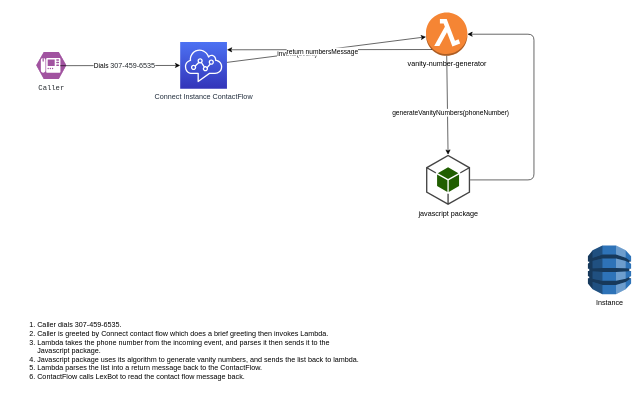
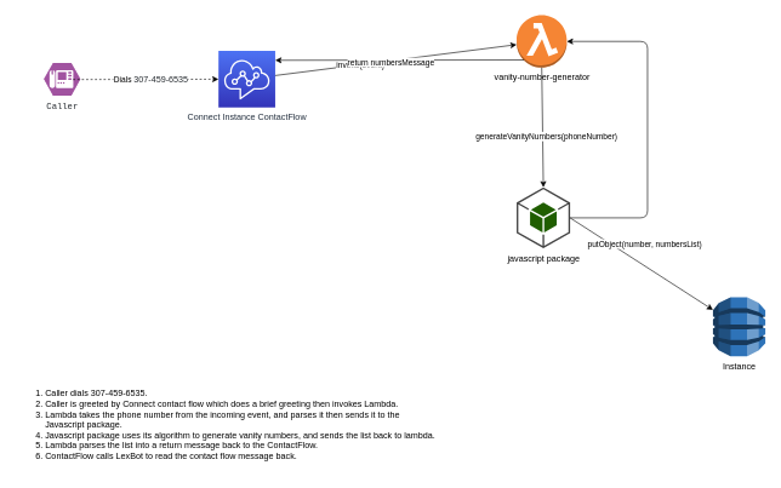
  <mxCell id="0" />
  <mxCell id="1" parent="0" />
  <mxCell id="2" value="Connect Instance ContactFlow" style="outlineConnect=0;fontColor=#232F3E;gradientColor=#4D72F3;gradientDirection=north;fillColor=#3334B9;strokeColor=#ffffff;dashed=0;verticalLabelPosition=bottom;verticalAlign=top;align=center;html=1;fontSize=12;fontStyle=0;aspect=fixed;shape=mxgraph.aws4.resourceIcon;resIcon=mxgraph.aws4.connect;" vertex="1" parent="1"><mxGeometry x="300" y="69" width="78" height="78" as="geometry" /></mxCell>
  <mxCell id="3" value="&lt;div style=&quot;color: rgb(36 , 41 , 46) ; background-color: rgb(255 , 255 , 255) ; font-family: &amp;#34;menlo&amp;#34; , &amp;#34;monaco&amp;#34; , &amp;#34;courier new&amp;#34; , monospace ; line-height: 18px&quot;&gt;Caller&lt;/div&gt;" style="verticalLabelPosition=bottom;html=1;fillColor=#A153A0;strokeColor=#ffffff;verticalAlign=top;align=center;points=[[0,0.5,0],[0.125,0.25,0],[0.25,0,0],[0.5,0,0],[0.75,0,0],[0.875,0.25,0],[1,0.5,0],[0.875,0.75,0],[0.75,1,0],[0.5,1,0],[0.125,0.75,0]];pointerEvents=1;shape=mxgraph.cisco_safe.compositeIcon;bgIcon=mxgraph.cisco_safe.design.blank_device;resIcon=mxgraph.cisco_safe.design.phone;" vertex="1" parent="1"><mxGeometry x="60" y="85.5" width="50" height="45" as="geometry" /></mxCell>
- <mxCell id="4" value="" style="endArrow=classic;html=1;exitX=0.8;exitY=0.511;exitDx=0;exitDy=0;exitPerimeter=0;" edge="1" parent="1" source="3" target="2"><mxGeometry width="50" height="50" relative="1" as="geometry"><mxPoint x="170" y="135.5" as="sourcePoint" /><mxPoint x="220" y="85.5" as="targetPoint" /></mxGeometry></mxCell>
+ <mxCell id="4" value="" style="endArrow=classic;html=1;exitX=0.8;exitY=0.511;exitDx=0;exitDy=0;exitPerimeter=0;dashed=1;" edge="1" parent="1" source="3" target="2"><mxGeometry width="50" height="50" relative="1" as="geometry"><mxPoint x="170" y="135.5" as="sourcePoint" /><mxPoint x="220" y="85.5" as="targetPoint" /></mxGeometry></mxCell>
  <mxCell id="5" value="Dials&amp;nbsp;&lt;span style=&quot;color: rgb(36 , 41 , 46) ; font-size: 12px&quot;&gt;307-459-6535&lt;/span&gt;" style="edgeLabel;html=1;align=center;verticalAlign=middle;resizable=0;points=[];" vertex="1" connectable="0" parent="4"><mxGeometry x="0.074" relative="1" as="geometry"><mxPoint as="offset" /></mxGeometry></mxCell>
  <mxCell id="6" value="vanity-number-generator" style="outlineConnect=0;dashed=0;verticalLabelPosition=bottom;verticalAlign=top;align=center;html=1;shape=mxgraph.aws3.lambda_function;fillColor=#F58534;gradientColor=none;" vertex="1" parent="1"><mxGeometry x="710" y="20" width="69" height="72" as="geometry" /></mxCell>
  <mxCell id="7" value="" style="endArrow=classic;html=1;" edge="1" parent="1" source="2" target="6"><mxGeometry width="50" height="50" relative="1" as="geometry"><mxPoint x="530" y="185.5" as="sourcePoint" /><mxPoint x="580" y="135.5" as="targetPoint" /></mxGeometry></mxCell>
  <mxCell id="8" value="invoke(event)" style="edgeLabel;html=1;align=center;verticalAlign=middle;resizable=0;points=[];" vertex="1" connectable="0" parent="7"><mxGeometry x="-0.302" relative="1" as="geometry"><mxPoint as="offset" /></mxGeometry></mxCell>
  <mxCell id="9" value="javascript package" style="outlineConnect=0;dashed=0;verticalLabelPosition=bottom;verticalAlign=top;align=center;html=1;shape=mxgraph.aws3.android;fillColor=#205E00;gradientColor=none;" vertex="1" parent="1"><mxGeometry x="710" y="257" width="73.5" height="84" as="geometry" /></mxCell>
  <mxCell id="10" value="" style="endArrow=classic;html=1;exitX=0.5;exitY=1;exitDx=0;exitDy=0;exitPerimeter=0;entryX=0.5;entryY=0;entryDx=0;entryDy=0;entryPerimeter=0;" edge="1" parent="1" source="6" target="9"><mxGeometry width="50" height="50" relative="1" as="geometry"><mxPoint x="530" y="185.5" as="sourcePoint" /><mxPoint x="580" y="135.5" as="targetPoint" /></mxGeometry></mxCell>
  <mxCell id="11" value="generateVanityNumbers(phoneNumber)" style="edgeLabel;html=1;align=center;verticalAlign=middle;resizable=0;points=[];" vertex="1" connectable="0" parent="10"><mxGeometry x="-0.088" y="-2" relative="1" as="geometry"><mxPoint x="6.48" y="19.47" as="offset" /></mxGeometry></mxCell>
  <mxCell id="12" value="Instance" style="outlineConnect=0;dashed=0;verticalLabelPosition=bottom;verticalAlign=top;align=center;html=1;shape=mxgraph.aws3.dynamo_db;fillColor=#2E73B8;gradientColor=none;" vertex="1" parent="1"><mxGeometry x="980" y="408.5" width="72" height="81" as="geometry" /></mxCell>
+ <mxCell id="13" value="" style="endArrow=classic;html=1;exitX=1;exitY=0.5;exitDx=0;exitDy=0;exitPerimeter=0;" edge="1" parent="1" source="9" target="12"><mxGeometry width="50" height="50" relative="1" as="geometry"><mxPoint x="530" y="185.5" as="sourcePoint" /><mxPoint x="840" y="335.5" as="targetPoint" /></mxGeometry></mxCell>
+ <mxCell id="14" value="putObject(number, numbersList)" style="edgeLabel;html=1;align=center;verticalAlign=middle;resizable=0;points=[];" vertex="1" connectable="0" parent="13"><mxGeometry x="-0.434" relative="1" as="geometry"><mxPoint x="46.5" as="offset" /></mxGeometry></mxCell>
  <mxCell id="15" value="" style="edgeStyle=elbowEdgeStyle;elbow=vertical;endArrow=classic;html=1;exitX=1;exitY=0.5;exitDx=0;exitDy=0;exitPerimeter=0;entryX=1;entryY=0.5;entryDx=0;entryDy=0;entryPerimeter=0;" edge="1" parent="1" source="9" target="6"><mxGeometry width="50" height="50" relative="1" as="geometry"><mxPoint x="530" y="185.5" as="sourcePoint" /><mxPoint x="580" y="135.5" as="targetPoint" /><Array as="points"><mxPoint x="890" y="195.5" /></Array></mxGeometry></mxCell>
  <mxCell id="16" value="" style="edgeStyle=elbowEdgeStyle;elbow=vertical;endArrow=classic;html=1;exitX=0.145;exitY=0.855;exitDx=0;exitDy=0;exitPerimeter=0;" edge="1" parent="1" source="6" target="2"><mxGeometry width="50" height="50" relative="1" as="geometry"><mxPoint x="530" y="185.5" as="sourcePoint" /><mxPoint x="580" y="135.5" as="targetPoint" /></mxGeometry></mxCell>
  <mxCell id="17" value="return numbersMessage" style="edgeLabel;html=1;align=center;verticalAlign=middle;resizable=0;points=[];" vertex="1" connectable="0" parent="16"><mxGeometry x="0.076" y="2" relative="1" as="geometry"><mxPoint as="offset" /></mxGeometry></mxCell>
  <mxCell id="18" value="&lt;ol&gt;&lt;li&gt;Caller dials 307-459-6535.&lt;/li&gt;&lt;li&gt;Caller is greeted by Connect contact flow which does a brief greeting then invokes Lambda.&lt;/li&gt;&lt;li&gt;Lambda takes the phone number from the incoming event, and parses it then sends it to the Javascript package.&lt;/li&gt;&lt;li&gt;Javascript package uses its algorithm to generate vanity numbers, and sends the list back to lambda.&lt;/li&gt;&lt;li&gt;Lambda parses the list into a return message back to the ContactFlow.&lt;/li&gt;&lt;li&gt;ContactFlow calls LexBot to read the contact flow message back.&lt;/li&gt;&lt;/ol&gt;" style="text;html=1;strokeColor=none;fillColor=none;align=left;verticalAlign=middle;whiteSpace=wrap;rounded=0;" vertex="1" parent="1"><mxGeometry x="20" y="519" width="580" height="130" as="geometry" /></mxCell>
